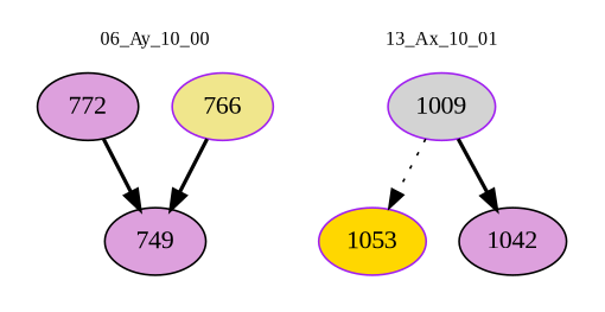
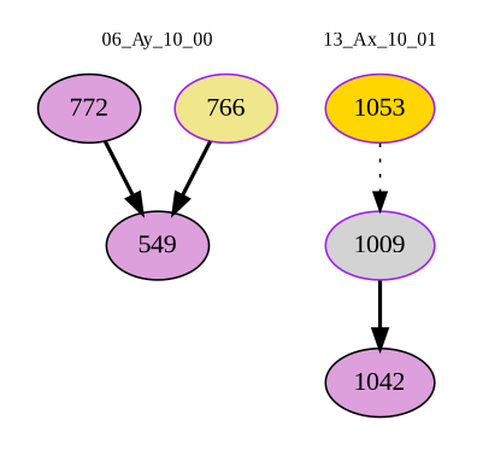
  digraph {
    fontname="Liberation Serif"
    node [color=purple fillcolor=plum fontname="Liberation Serif" style=filled]
    edge [color=black fontname="Liberation Serif" style=bold]
    n1 [fillcolor=khaki label=766]
-   n2 [color=black label=749]
+   n2 [color=black label=549]
    n3 [color=black label=772]
    n4 [fillcolor=gold label=1053]
    n5 [fillcolor=lightgrey label=1009]
    n6 [color=black label=1042]
    subgraph cluster_1 {
      color=white
      fontsize=10
      label="06_Ay_10_00"
      n1
      n2
      n3
    }
    subgraph cluster_2 {
      color=white
      fontsize=10
      label="13_Ax_10_01"
      n4
      n5
      n6
    }
    n1 -> n2
    n3 -> n2
-   n5 -> n4 [style=dotted]
+   n4 -> n5 [style=dotted]
    n5 -> n6
  }
